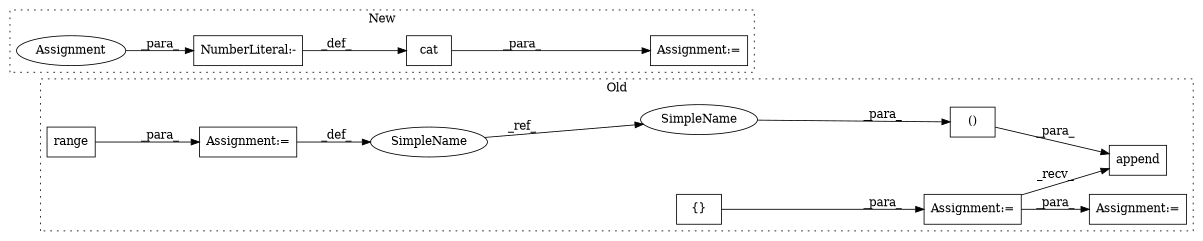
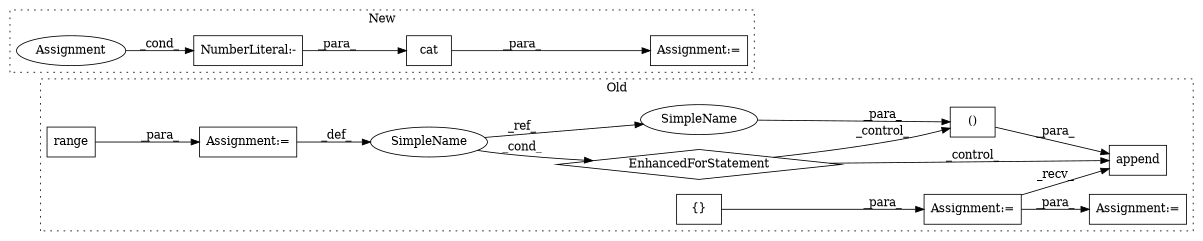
  digraph {
    rankdir=LR
    node [a=7 l=1 s="637,725" shape=box]
    n1 [a=32 l="7,1" label=append s="874,920"]
    n2 [a=106 l=15 label="()" s=903]
+   n3 [a=70 l="57,2" label=EnhancedForStatement shape=diamond]
    n4 [a=32 l="6,1" label=range s="702,724"]
    n5 [a=4 l=2 label="{}" s=502]
    n6 [a=42 label=SimpleName s=698 shape=ellipse]
    n7 [label="Assignment:=" s=476]
    n8 [l="57,2" label="Assignment:="]
    n9 [label="Assignment:=" s=1021]
    n10 [a=42 label=SimpleName s=917 shape=ellipse]
    n11 [a=32 l="4,1" label=cat s="632,694"]
    n12 [a=38 label="NumberLiteral:-" s=664]
    n13 [a=34 label=Assignment s=665 shape=ellipse]
    n14 [label="Assignment:=" s=625]
    subgraph cluster_1 {
      label=Old
      style=dotted
      n1
      n2
+     n3
      n4
      n5
      n6
      n7
      n8
      n9
      n10
    }
    subgraph cluster_2 {
      label=New
      style=dotted
      n11
      n12
      n13
      n14
    }
    n2 -> n1 [label=_para_]
+   n3 -> n1 [label=_control_]
+   n3 -> n2 [label=_control_]
    n4 -> n8 [label=_para_]
    n5 -> n7 [label=_para_]
+   n6 -> n3 [label=_cond_]
    n6 -> n10 [label=_ref_]
    n7 -> n1 [label=_recv_]
    n7 -> n9 [label=_para_]
    n8 -> n6 [label=_def_]
    n10 -> n2 [label=_para_]
    n11 -> n14 [label=_para_]
-   n12 -> n11 [label=_def_]
-   n13 -> n12 [label=_para_]
+   n12 -> n11 [label=_para_]
+   n13 -> n12 [label=_cond_]
  }
